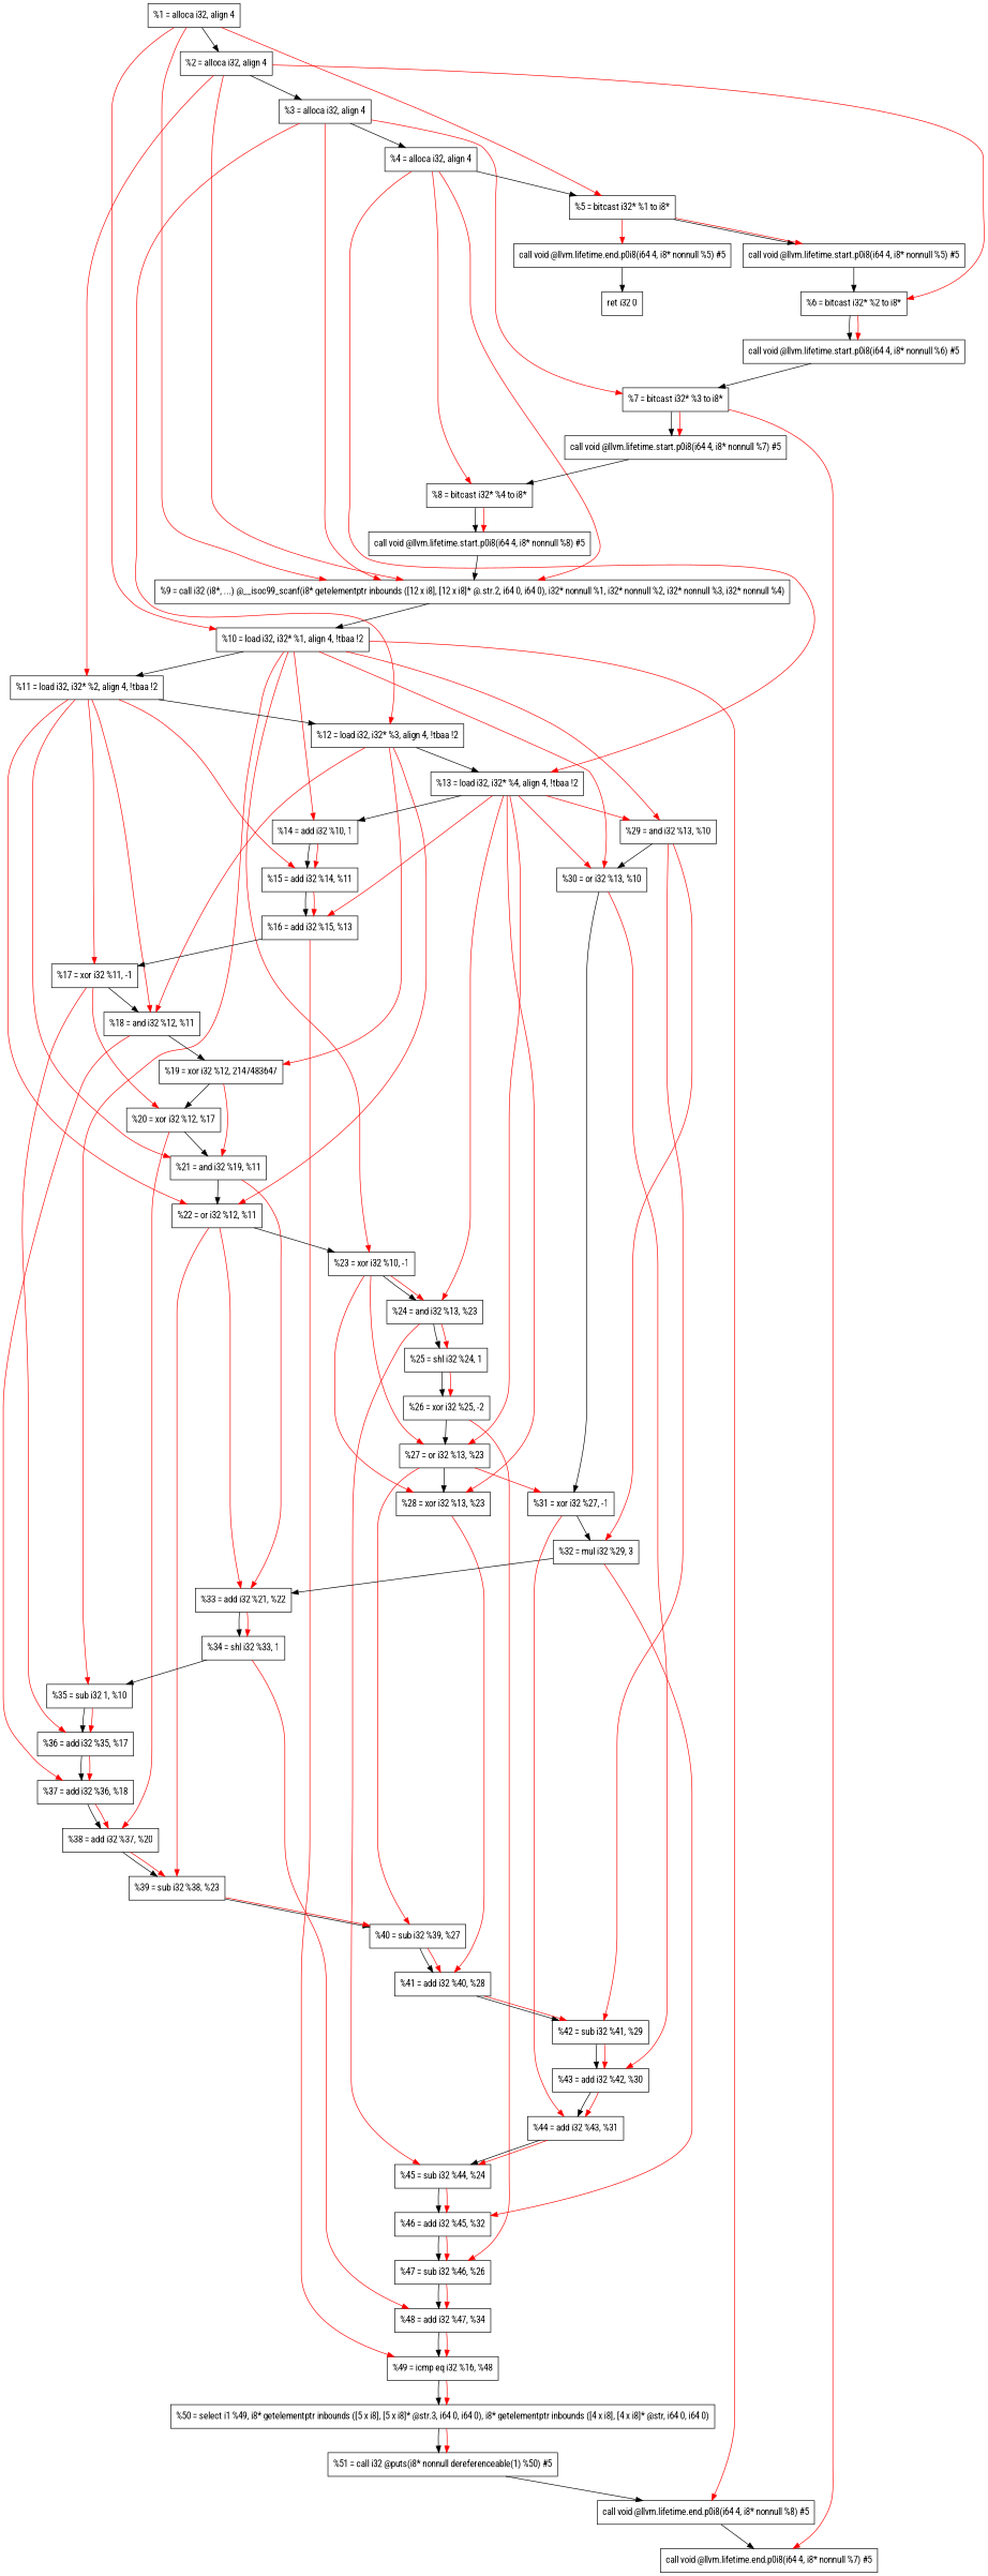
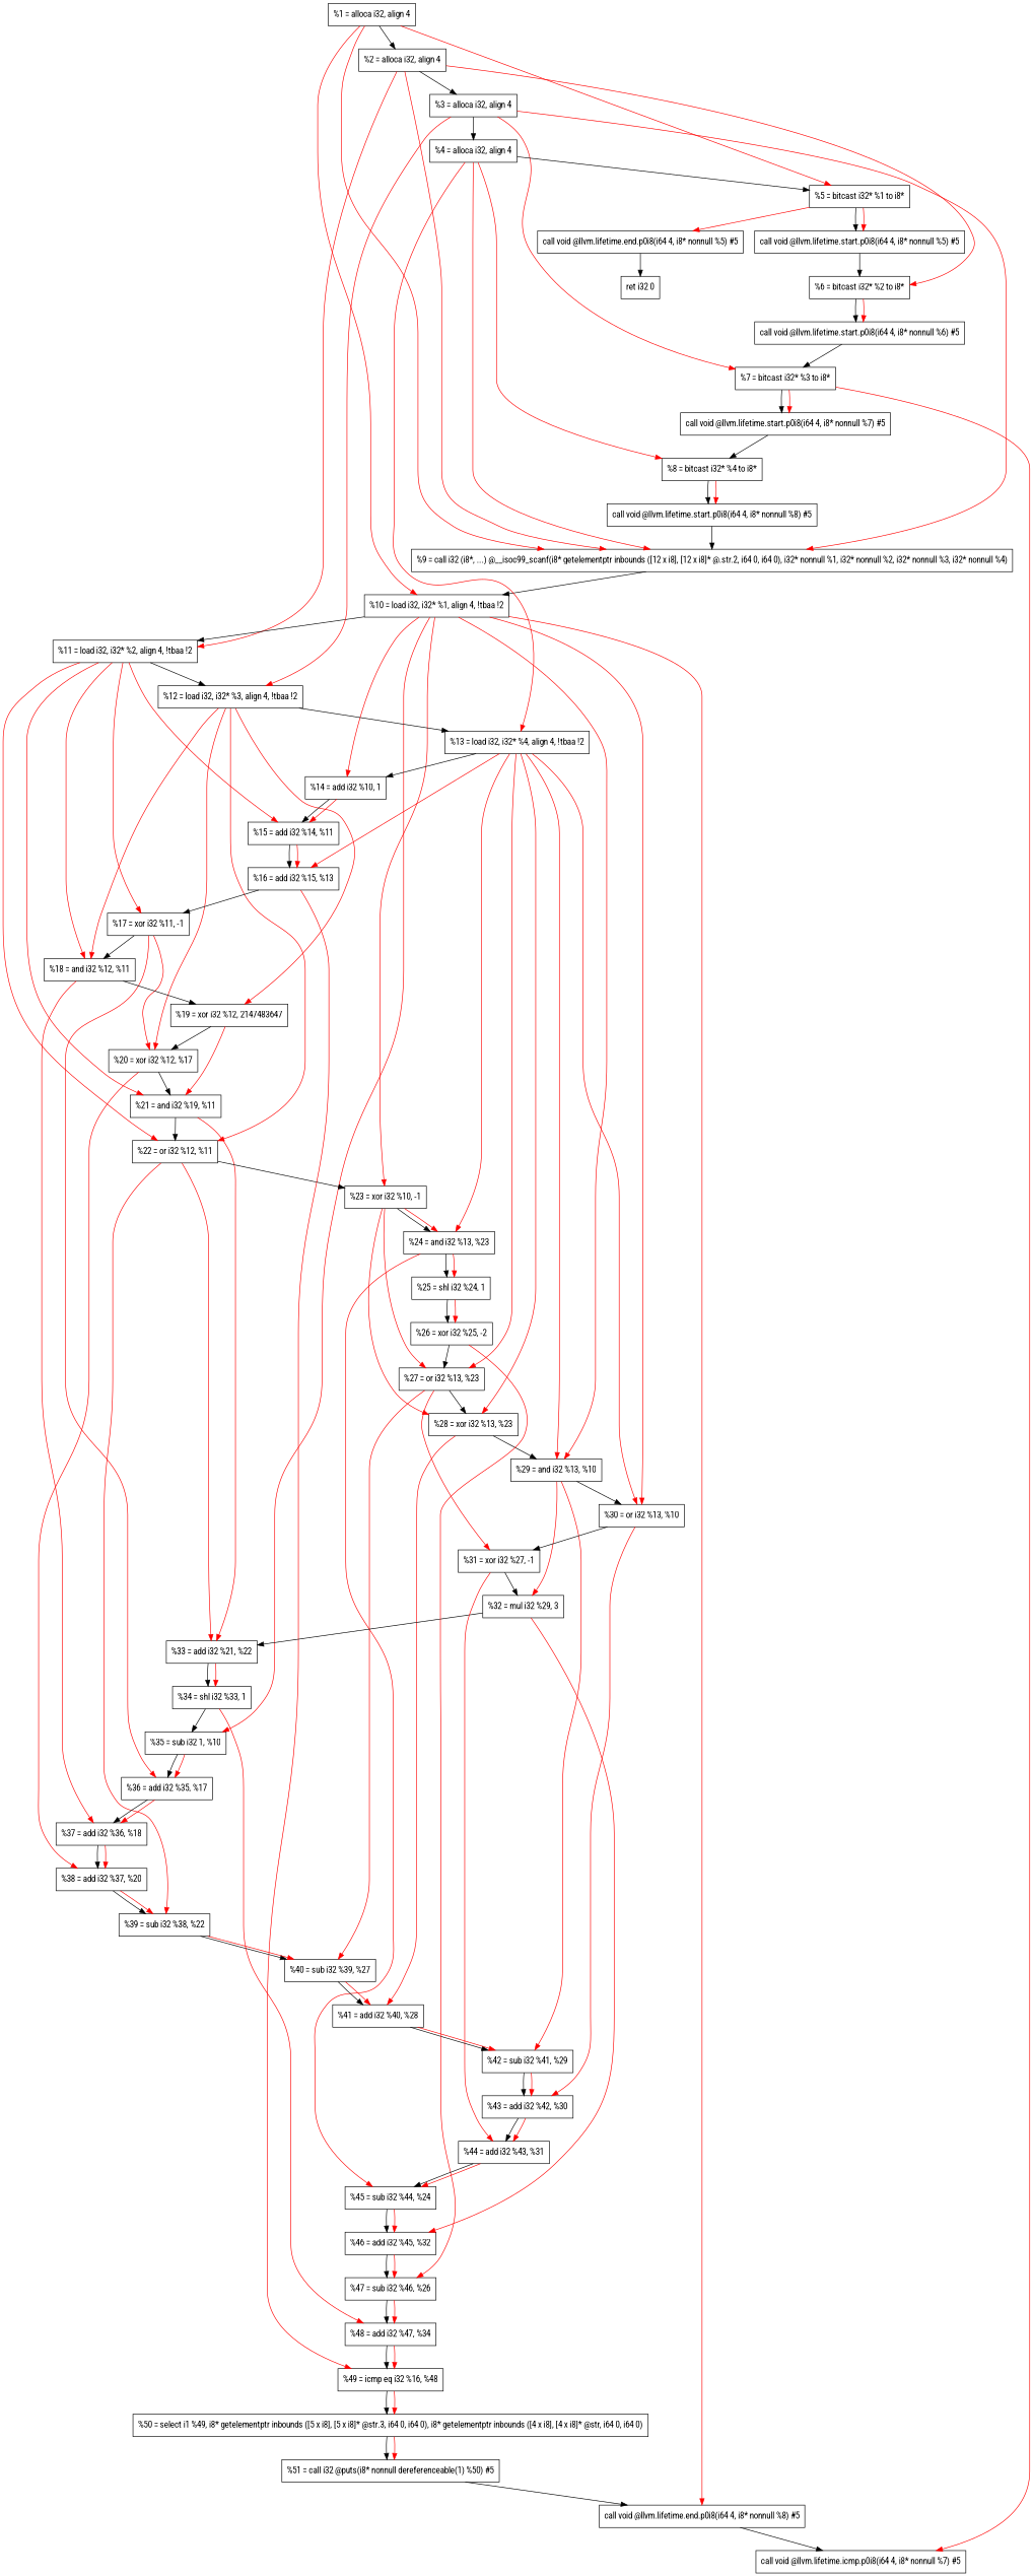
  digraph {
    fontname="Roboto Condensed"
    node [fontname="Roboto Condensed" shape=record]
    edge [fontname="Roboto Condensed" color=red]
    n1 [label="  %1 = alloca i32, align 4"]
    n2 [label="  %2 = alloca i32, align 4"]
    n3 [label="  %5 = bitcast i32* %1 to i8*"]
    n4 [label="  %9 = call i32 (i8*, ...) @__isoc99_scanf(i8* getelementptr inbounds ([12 x i8], [12 x i8]* @.str.2, i64 0, i64 0), i32* nonnull %1, i32* nonnull %2, i32* nonnull %3, i32* nonnull %4)"]
    n5 [label="  %10 = load i32, i32* %1, align 4, !tbaa !2"]
    n6 [label="  %3 = alloca i32, align 4"]
    n7 [label="  %6 = bitcast i32* %2 to i8*"]
    n8 [label="  %11 = load i32, i32* %2, align 4, !tbaa !2"]
    n9 [label="  call void @llvm.lifetime.start.p0i8(i64 4, i8* nonnull %5) #5"]
    n10 [label="  call void @llvm.lifetime.end.p0i8(i64 4, i8* nonnull %5) #5"]
    n11 [label="  call void @llvm.lifetime.end.p0i8(i64 4, i8* nonnull %8) #5"]
    n12 [label="  %14 = add i32 %10, 1"]
    n13 [label="  %23 = xor i32 %10, -1"]
    n14 [label="  %29 = and i32 %13, %10"]
    n15 [label="  %30 = or i32 %13, %10"]
    n16 [label="  %35 = sub i32 1, %10"]
    n17 [label="  %4 = alloca i32, align 4"]
    n18 [label="  %7 = bitcast i32* %3 to i8*"]
    n19 [label="  %12 = load i32, i32* %3, align 4, !tbaa !2"]
    n20 [label="  call void @llvm.lifetime.start.p0i8(i64 4, i8* nonnull %6) #5"]
    n21 [label="  %15 = add i32 %14, %11"]
    n22 [label="  %17 = xor i32 %11, -1"]
    n23 [label="  %18 = and i32 %12, %11"]
    n24 [label="  %21 = and i32 %19, %11"]
    n25 [label="  %22 = or i32 %12, %11"]
    n26 [label="  %8 = bitcast i32* %4 to i8*"]
    n27 [label="  %13 = load i32, i32* %4, align 4, !tbaa !2"]
    n28 [label="  call void @llvm.lifetime.start.p0i8(i64 4, i8* nonnull %7) #5"]
-   n29 [label="  call void @llvm.lifetime.end.p0i8(i64 4, i8* nonnull %7) #5"]
+   n29 [label="call void @llvm.lifetime.icmp.p0i8(i64 4, i8* nonnull %7) #5"]
    n30 [label="  %19 = xor i32 %12, 2147483647"]
    n31 [label="  %20 = xor i32 %12, %17"]
    n32 [label="  call void @llvm.lifetime.start.p0i8(i64 4, i8* nonnull %8) #5"]
    n33 [label="  %16 = add i32 %15, %13"]
    n34 [label="  %24 = and i32 %13, %23"]
    n35 [label="  %27 = or i32 %13, %23"]
    n36 [label="  %28 = xor i32 %13, %23"]
    n37 [label="  ret i32 0"]
    n38 [label="  %32 = mul i32 %29, 3"]
    n39 [label="  %42 = sub i32 %41, %29"]
    n40 [label="  %31 = xor i32 %27, -1"]
    n41 [label="  %43 = add i32 %42, %30"]
    n42 [label="  %36 = add i32 %35, %17"]
    n43 [label="  %37 = add i32 %36, %18"]
    n44 [label="  %33 = add i32 %21, %22"]
-   n45 [label="%39 = sub i32 %38, %23"]
+   n45 [label="  %39 = sub i32 %38, %22"]
    n46 [label="  %38 = add i32 %37, %20"]
    n47 [label="  %49 = icmp eq i32 %16, %48"]
    n48 [label="  %25 = shl i32 %24, 1"]
    n49 [label="  %45 = sub i32 %44, %24"]
    n50 [label="  %40 = sub i32 %39, %27"]
    n51 [label="  %41 = add i32 %40, %28"]
    n52 [label="  %50 = select i1 %49, i8* getelementptr inbounds ([5 x i8], [5 x i8]* @str.3, i64 0, i64 0), i8* getelementptr inbounds ([4 x i8], [4 x i8]* @str, i64 0, i64 0)"]
    n53 [label="  %34 = shl i32 %33, 1"]
    n54 [label="  %26 = xor i32 %25, -2"]
    n55 [label="  %46 = add i32 %45, %32"]
    n56 [label="  %47 = sub i32 %46, %26"]
    n57 [label="  %48 = add i32 %47, %34"]
    n58 [label="  %44 = add i32 %43, %31"]
    n59 [label="  %51 = call i32 @puts(i8* nonnull dereferenceable(1) %50) #5"]
    n1 -> n2 [color=""]
    n1 -> n3
    n1 -> n4
    n1 -> n5
    n2 -> n4
    n2 -> n6 [color=""]
    n2 -> n7
    n2 -> n8
    n3 -> n9 [color=""]
    n3 -> n9
    n3 -> n10
    n4 -> n5 [color=""]
    n5 -> n8 [color=""]
    n5 -> n11
    n5 -> n12
    n5 -> n13
    n5 -> n14
    n5 -> n15
    n5 -> n16
    n6 -> n4
    n6 -> n17 [color=""]
    n6 -> n18
    n6 -> n19
    n7 -> n20 [color=""]
    n7 -> n20
    n8 -> n19 [color=""]
    n8 -> n21
    n8 -> n22
    n8 -> n23
    n8 -> n24
    n8 -> n25
    n9 -> n7 [color=""]
    n10 -> n37 [color=""]
    n11 -> n29 [color=""]
    n12 -> n21 [color=""]
    n12 -> n21
    n13 -> n34 [color=""]
    n13 -> n34
    n13 -> n35
    n13 -> n36
    n14 -> n15 [color=""]
    n14 -> n38
    n14 -> n39
    n15 -> n40 [color=""]
    n15 -> n41
    n16 -> n42 [color=""]
    n16 -> n42
    n17 -> n3 [color=""]
    n17 -> n4
    n17 -> n26
    n17 -> n27
    n18 -> n28 [color=""]
    n18 -> n28
    n18 -> n29
    n19 -> n23
    n19 -> n25
    n19 -> n27 [color=""]
    n19 -> n30
+   n19 -> n31
    n20 -> n18 [color=""]
    n21 -> n33 [color=""]
    n21 -> n33
    n22 -> n23 [color=""]
    n22 -> n31
    n22 -> n42
    n23 -> n30 [color=""]
    n23 -> n43
    n24 -> n25 [color=""]
    n24 -> n44
    n25 -> n13 [color=""]
    n25 -> n44
    n25 -> n45
    n26 -> n32 [color=""]
    n26 -> n32
    n27 -> n12 [color=""]
    n27 -> n14
    n27 -> n15
    n27 -> n33
    n27 -> n34
    n27 -> n35
    n27 -> n36
    n28 -> n26 [color=""]
    n30 -> n24
    n30 -> n31 [color=""]
    n31 -> n24 [color=""]
    n31 -> n46
    n32 -> n4 [color=""]
    n33 -> n22 [color=""]
    n33 -> n47
    n34 -> n48 [color=""]
    n34 -> n48
    n34 -> n49
    n35 -> n36 [color=""]
    n35 -> n40
    n35 -> n50
+   n36 -> n14 [color=""]
    n36 -> n51
    n38 -> n44 [color=""]
    n38 -> n55
    n39 -> n41 [color=""]
    n39 -> n41
    n40 -> n38 [color=""]
    n40 -> n58
    n41 -> n58 [color=""]
    n41 -> n58
    n42 -> n43 [color=""]
    n42 -> n43
    n43 -> n46 [color=""]
    n43 -> n46
    n44 -> n53 [color=""]
    n44 -> n53
    n45 -> n50 [color=""]
    n45 -> n50
    n46 -> n45 [color=""]
    n46 -> n45
    n47 -> n52 [color=""]
    n47 -> n52
    n48 -> n54 [color=""]
    n48 -> n54
    n49 -> n55 [color=""]
    n49 -> n55
    n50 -> n51 [color=""]
    n50 -> n51
    n51 -> n39 [color=""]
    n51 -> n39
    n52 -> n59 [color=""]
    n52 -> n59
    n53 -> n16 [color=""]
    n53 -> n57
    n54 -> n35 [color=""]
    n54 -> n56
    n55 -> n56 [color=""]
    n55 -> n56
    n56 -> n57 [color=""]
    n56 -> n57
    n57 -> n47 [color=""]
    n57 -> n47
    n58 -> n49 [color=""]
    n58 -> n49
    n59 -> n11 [color=""]
  }
